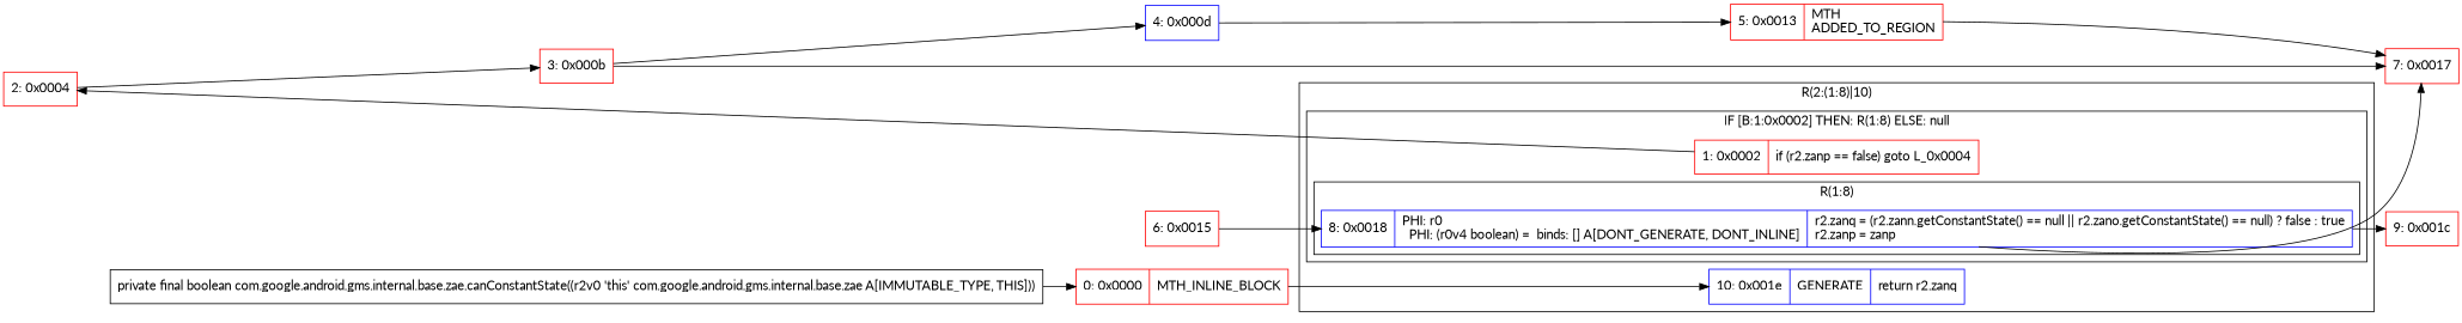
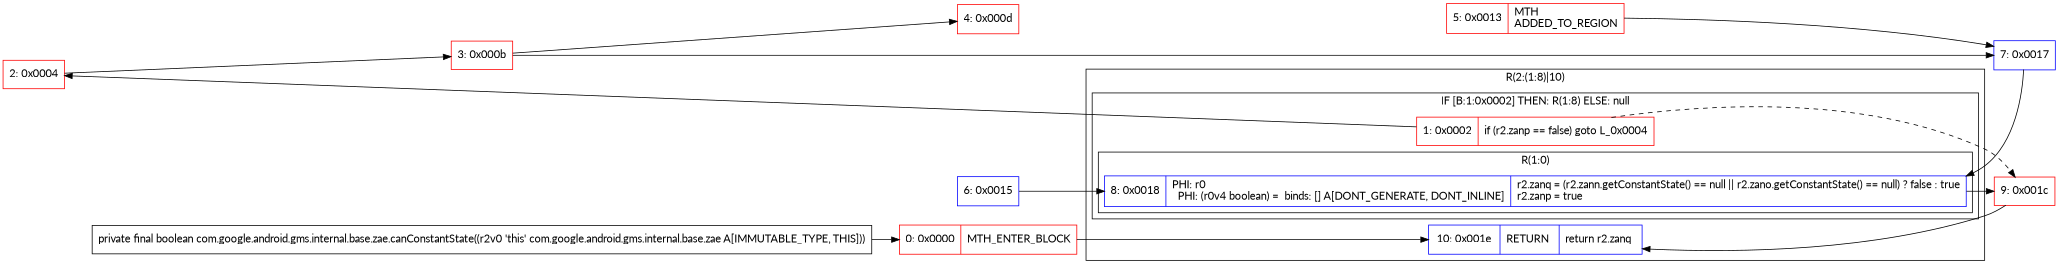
  digraph {
    fontname=Lato
    rankdir=LR
    node [color=red fontname=Lato shape=record]
    edge [fontname=Lato]
-   n1 [color=blue label="{8\:\ 0x0018|PHI: r0 \l  PHI: (r0v4 boolean) =  binds: [] A[DONT_GENERATE, DONT_INLINE]\l|r2.zanq = (r2.zann.getConstantState() == null \|\| r2.zano.getConstantState() == null) ? false : true\lr2.zanp = zanp\l}"]
+   n1 [color=blue label="{8\:\ 0x0018|PHI: r0 \l  PHI: (r0v4 boolean) =  binds: [] A[DONT_GENERATE, DONT_INLINE]\l|r2.zanq = (r2.zann.getConstantState() == null \|\| r2.zano.getConstantState() == null) ? false : true\lr2.zanp = true\l}"]
    n2 [label="{1\:\ 0x0002|if (r2.zanp == false) goto L_0x0004\l}"]
-   n3 [color=blue label="{10\:\ 0x001e|GENERATE\l|return r2.zanq\l}"]
+   n3 [color=blue label="{10\:\ 0x001e|RETURN\l|return r2.zanq\l}"]
    n4 [label="{9\:\ 0x001c}"]
    n5 [label="{2\:\ 0x0004}"]
    n6 [label="{3\:\ 0x000b}"]
-   n7 [label="{0\:\ 0x0000|MTH_INLINE_BLOCK\l}"]
-   n8 [color=blue label="{4\:\ 0x000d}"]
-   n9 [label="{7\:\ 0x0017}"]
+   n7 [label="{0\:\ 0x0000|MTH_ENTER_BLOCK\l}"]
+   n8 [label="{4\:\ 0x000d}"]
+   n9 [color=blue label="{7\:\ 0x0017}"]
    n10 [label="{5\:\ 0x0013|MTH\lADDED_TO_REGION\l}"]
-   n11 [label="{6\:\ 0x0015}"]
+   n11 [color=blue label="{6\:\ 0x0015}"]
    n12 [label="{private final boolean com.google.android.gms.internal.base.zae.canConstantState((r2v0 'this' com.google.android.gms.internal.base.zae A[IMMUTABLE_TYPE, THIS])) }" color=""]
    subgraph cluster_1 {
      label="R(2:(1:8)|10)"
      n3
      subgraph cluster_2 {
        label="IF [B:1:0x0002] THEN: R(1:8) ELSE: null"
        n2
        subgraph cluster_3 {
-         label="R(1:8)"
+         label="R(1:0)"
          n1
        }
      }
    }
    n1 -> n4
+   n2 -> n4 [style=dashed]
    n2 -> n5
+   n4 -> n3
    n5 -> n6
    n6 -> n8
    n6 -> n9
    n7 -> n3
-   n8 -> n10
-   n1 -> n9
+   n9 -> n1
    n10 -> n9
    n11 -> n1
    n12 -> n7
  }
